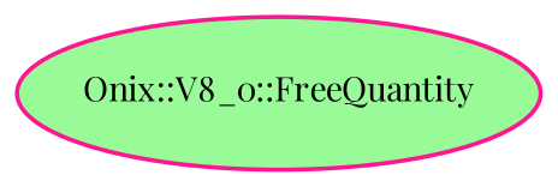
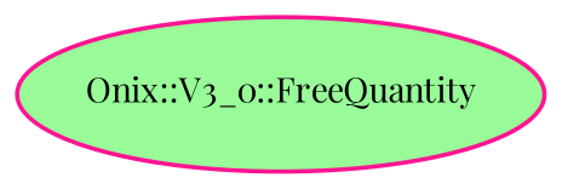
  digraph {
    fontname="Playfair Display"
    fontsize=8
    rankdir=LR
-   n1 [fontname="Playfair Display" fontsize=8 label="Onix::V8_0::FreeQuantity" shape=oval style=filled fillcolor=palegreen color=deeppink]
+   n1 [fontname="Playfair Display" fontsize=8 label="Onix::V3_0::FreeQuantity" shape=oval style=filled fillcolor=palegreen color=deeppink]
  }
